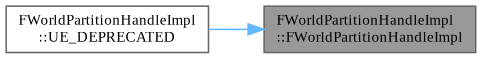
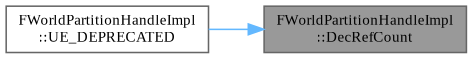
  digraph {
    rankdir=RL
    fontname="Liberation Serif"
    node [fontname="Liberation Serif" fontsize=10 shape=box style=filled]
-   n1 [color=gray40 fillcolor=grey60 fontcolor=black height=0.2 label="FWorldPartitionHandleImpl\l::FWorldPartitionHandleImpl" width=0.4]
+   n1 [color=gray40 fillcolor=grey60 fontcolor=black height=0.2 label="FWorldPartitionHandleImpl\l::DecRefCount" width=0.4]
    n2 [color=grey40 fillcolor=white height=0.2 label="FWorldPartitionHandleImpl\l::UE_DEPRECATED" width=0.4]
    n1 -> n2 [color=steelblue1 dir=back fontname="Liberation Serif" fontsize=10 labelfontname=Helvetica labelfontsize=10 style=solid]
  }
